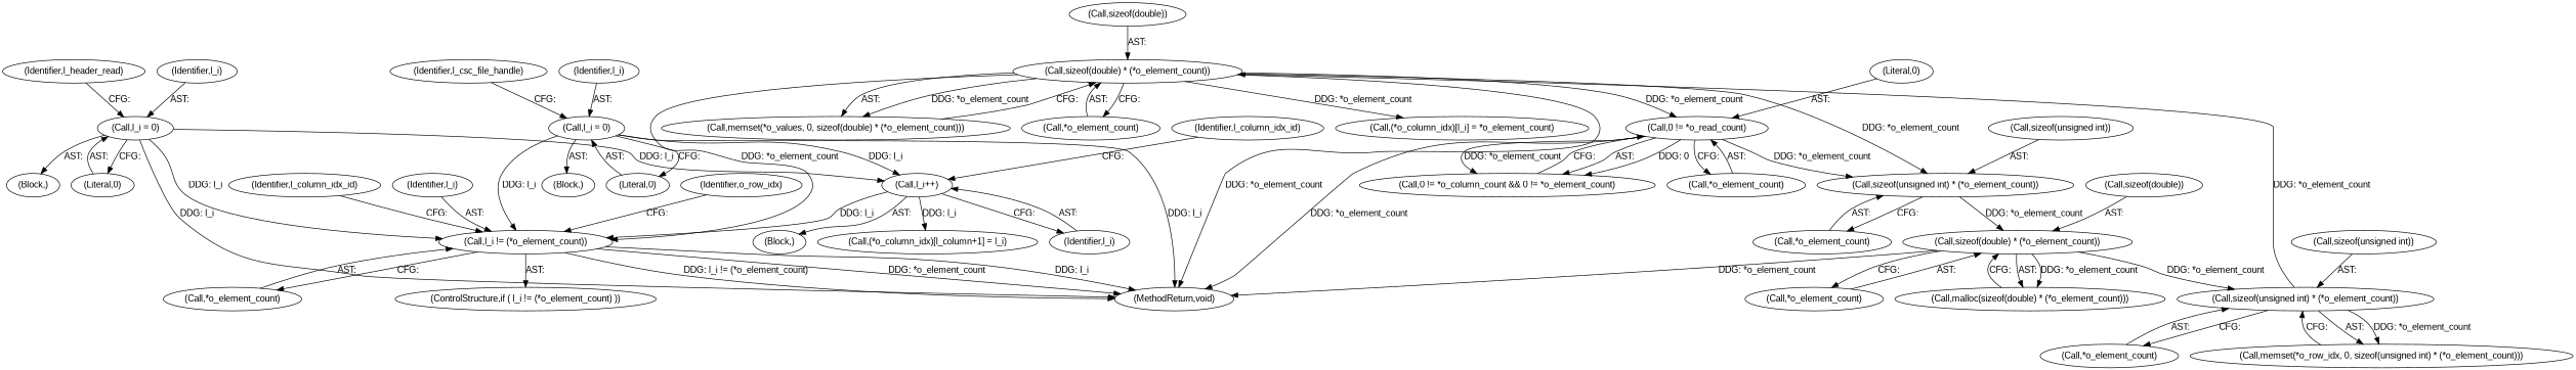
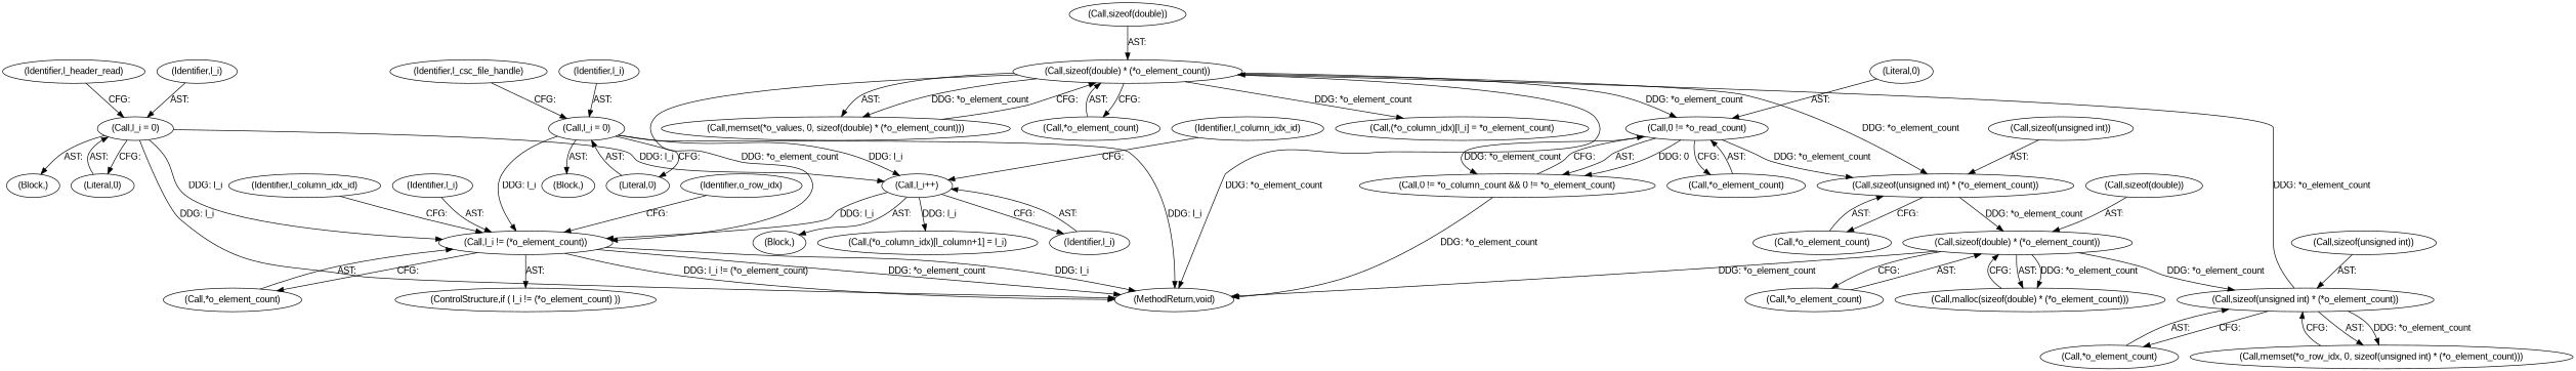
  digraph {
    fontname="Liberation Sans"
    node [fontname="Liberation Sans"]
    edge [fontname="Liberation Sans"]
    n1 [label="(Call,l_i != (*o_element_count))"]
    n2 [label="(Call,*o_element_count)"]
    n3 [label="(MethodReturn,void)"]
    n4 [label="(ControlStructure,if ( l_i != (*o_element_count) ))"]
    n5 [label="(Call,l_i = 0)"]
    n6 [label="(Call,l_i++)"]
    n7 [label="(Literal,0)"]
    n8 [label="(Block,)"]
    n9 [label="(Identifier,l_i)"]
    n10 [label="(Block,)"]
    n11 [label="(Call,(*o_column_idx)[l_column+1] = l_i)"]
    n12 [label="(Call,l_i = 0)"]
    n13 [label="(Literal,0)"]
    n14 [label="(Block,)"]
    n15 [label="(Call,sizeof(double) * (*o_element_count))"]
    n16 [label="(Call,sizeof(unsigned int) * (*o_element_count))"]
    n17 [label="(Call,0 != *o_read_count)"]
    n18 [label="(Call,memset(*o_values, 0, sizeof(double) * (*o_element_count)))"]
    n19 [label="(Call,*o_element_count)"]
    n20 [label="(Call,(*o_column_idx)[l_i] = *o_element_count)"]
    n21 [label="(Call,sizeof(double) * (*o_element_count))"]
    n22 [label="(Call,*o_element_count)"]
    n23 [label="(Call,0 != *o_column_count && 0 != *o_element_count)"]
    n24 [label="(Call,*o_element_count)"]
    n25 [label="(Call,sizeof(unsigned int) * (*o_element_count))"]
    n26 [label="(Call,*o_element_count)"]
    n27 [label="(Call,memset(*o_row_idx, 0, sizeof(unsigned int) * (*o_element_count)))"]
    n28 [label="(Call,*o_element_count)"]
    n29 [label="(Call,malloc(sizeof(double) * (*o_element_count)))"]
    n30 [label="(Call,sizeof(unsigned int))"]
    n31 [label="(Identifier,o_row_idx)"]
    n32 [label="(Call,sizeof(double))"]
    n33 [label="(Identifier,l_column_idx_id)"]
    n34 [label="(Identifier,l_header_read)"]
    n35 [label="(Identifier,l_i)"]
    n36 [label="(Identifier,l_csc_file_handle)"]
    n37 [label="(Call,sizeof(unsigned int))"]
    n38 [label="(Identifier,l_column_idx_id)"]
    n39 [label="(Call,sizeof(double))"]
    n40 [label="(Identifier,l_i)"]
    n41 [label="(Identifier,l_i)"]
    n42 [label="(Literal,0)"]
    n1 -> n2 [label="CFG: "]
    n1 -> n3 [label="DDG: *o_element_count"]
    n1 -> n3 [label="DDG: l_i"]
    n1 -> n3 [label="DDG: l_i != (*o_element_count)"]
    n1 -> n4 [label="AST: "]
    n2 -> n1 [label="AST: "]
    n5 -> n1 [label="DDG: l_i"]
    n5 -> n3 [label="DDG: l_i"]
    n5 -> n6 [label="DDG: l_i"]
    n5 -> n7 [label="CFG: "]
    n5 -> n8 [label="AST: "]
    n6 -> n1 [label="DDG: l_i"]
    n6 -> n9 [label="CFG: "]
    n6 -> n10 [label="AST: "]
    n6 -> n11 [label="DDG: l_i"]
    n7 -> n5 [label="AST: "]
    n9 -> n6 [label="AST: "]
    n12 -> n1 [label="DDG: l_i"]
    n12 -> n3 [label="DDG: l_i"]
    n12 -> n6 [label="DDG: l_i"]
    n12 -> n13 [label="CFG: "]
    n12 -> n14 [label="AST: "]
    n13 -> n12 [label="AST: "]
    n15 -> n1 [label="DDG: *o_element_count"]
    n15 -> n3 [label="DDG: *o_element_count"]
    n15 -> n16 [label="DDG: *o_element_count"]
    n15 -> n17 [label="DDG: *o_element_count"]
    n15 -> n18 [label="AST: "]
    n15 -> n18 [label="DDG: *o_element_count"]
    n15 -> n19 [label="CFG: "]
    n15 -> n20 [label="DDG: *o_element_count"]
    n16 -> n21 [label="DDG: *o_element_count"]
    n16 -> n22 [label="CFG: "]
-   n17 -> n3 [label="DDG: *o_element_count"]
+   n23 -> n3 [label="DDG: *o_element_count"]
    n17 -> n16 [label="DDG: *o_element_count"]
    n17 -> n23 [label="AST: "]
    n17 -> n23 [label="DDG: 0"]
    n17 -> n23 [label="DDG: *o_element_count"]
    n17 -> n24 [label="CFG: "]
    n18 -> n15 [label="CFG: "]
    n19 -> n15 [label="AST: "]
    n21 -> n3 [label="DDG: *o_element_count"]
    n21 -> n25 [label="DDG: *o_element_count"]
    n21 -> n28 [label="CFG: "]
    n21 -> n29 [label="AST: "]
    n21 -> n29 [label="DDG: *o_element_count"]
    n22 -> n16 [label="AST: "]
    n23 -> n17 [label="CFG: "]
    n24 -> n17 [label="AST: "]
    n25 -> n15 [label="DDG: *o_element_count"]
    n25 -> n26 [label="CFG: "]
    n25 -> n27 [label="AST: "]
    n25 -> n27 [label="DDG: *o_element_count"]
    n26 -> n25 [label="AST: "]
    n27 -> n25 [label="CFG: "]
    n28 -> n21 [label="AST: "]
    n29 -> n21 [label="CFG: "]
    n30 -> n25 [label="AST: "]
    n31 -> n1 [label="CFG: "]
    n32 -> n15 [label="AST: "]
    n33 -> n6 [label="CFG: "]
    n34 -> n5 [label="CFG: "]
    n35 -> n5 [label="AST: "]
    n36 -> n12 [label="CFG: "]
    n37 -> n16 [label="AST: "]
    n38 -> n1 [label="CFG: "]
    n39 -> n21 [label="AST: "]
    n40 -> n12 [label="AST: "]
    n41 -> n1 [label="AST: "]
    n42 -> n17 [label="AST: "]
  }
